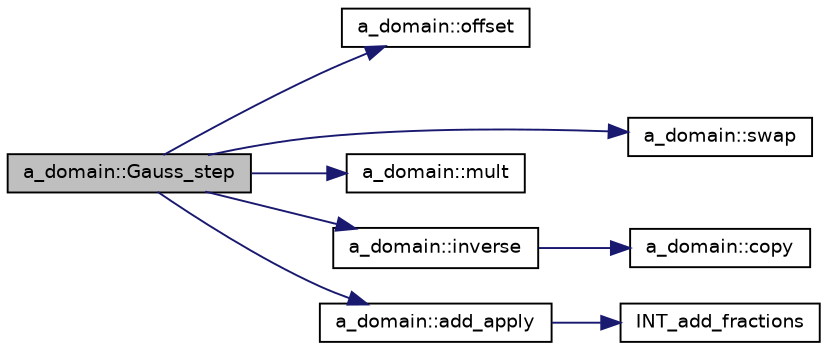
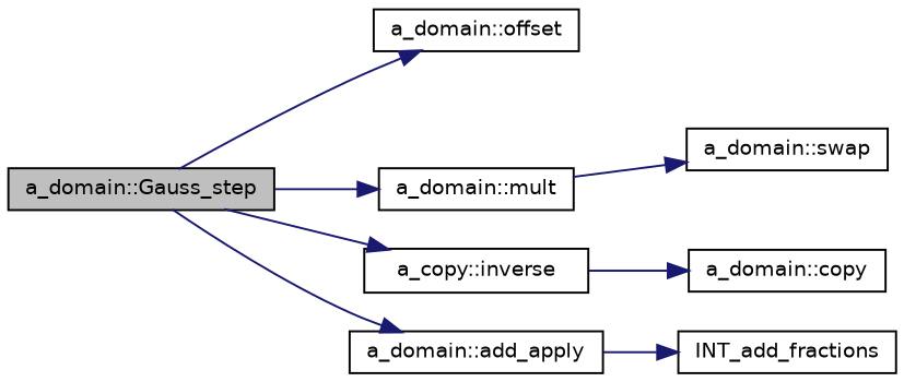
  digraph {
    rankdir=LR
    node [color=black fillcolor=white fontname=Helvetica fontsize=10 shape=record style=filled]
    edge [color=midnightblue fontname=Helvetica fontsize=10 labelfontname=Helvetica labelfontsize=10 style=solid]
    n1 [fillcolor=grey75 fontcolor=black height=0.2 label="a_domain::Gauss_step" width=0.4]
    n2 [height=0.2 label="a_domain::offset" width=0.4]
    n3 [height=0.2 label="a_domain::swap" width=0.4]
-   n4 [height=0.2 label="a_domain::inverse" width=0.4]
+   n4 [height=0.2 label="a_copy::inverse" width=0.4]
    n5 [height=0.2 label="a_domain::mult" width=0.4]
    n6 [height=0.2 label="a_domain::add_apply" width=0.4]
    n7 [height=0.2 label="a_domain::copy" width=0.4]
    n8 [height=0.2 label=INT_add_fractions width=0.4]
    n1 -> n2
-   n1 -> n3
+   n5 -> n3
    n1 -> n4
    n1 -> n5
    n1 -> n6
    n4 -> n7
    n6 -> n8
  }
